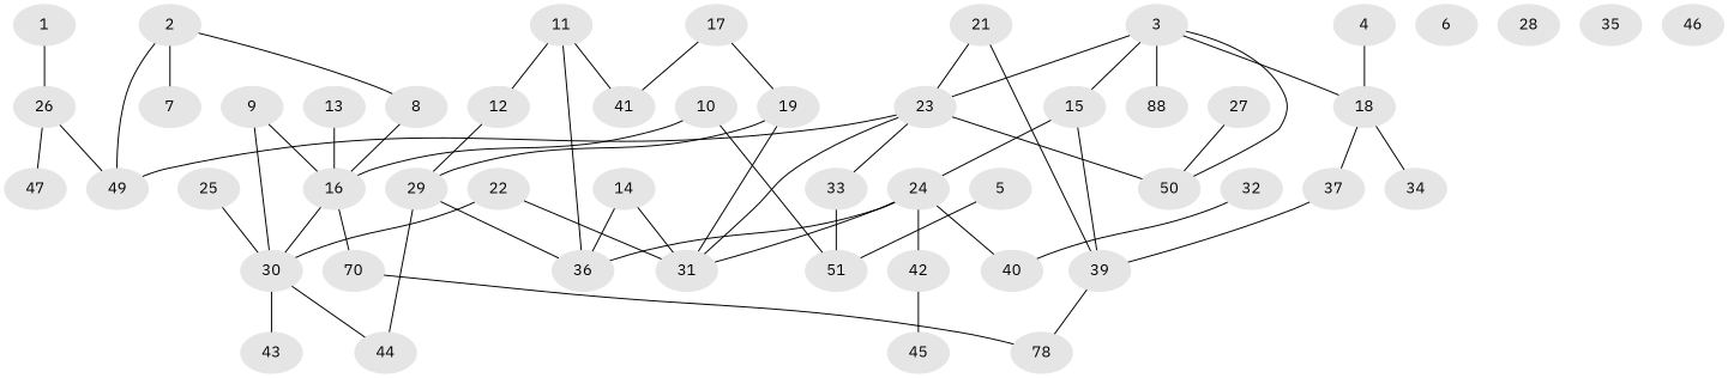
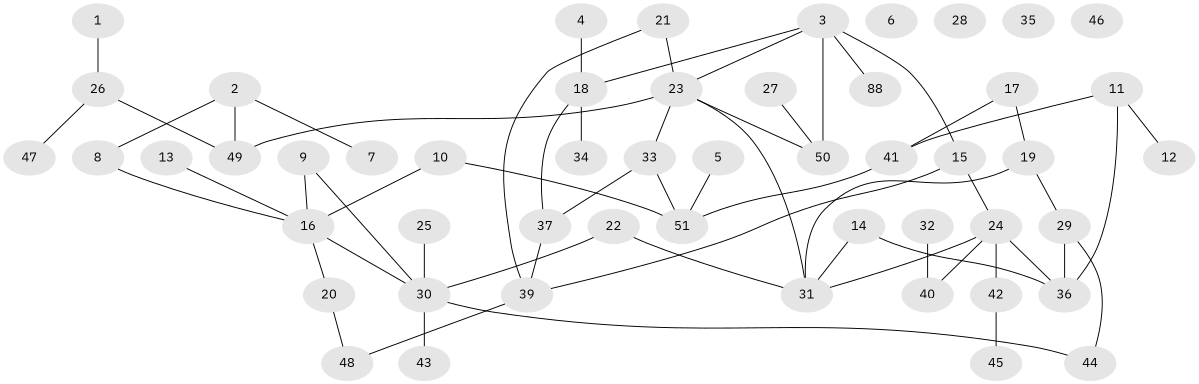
  graph {
    fontname="IBM Plex Sans"
    node [color=gray90 fontname="IBM Plex Sans" style=filled]
    edge [fontname="IBM Plex Sans"]
    1
    26
    49
    47
    2
    7
    8
    16
    3
    15
    18
    23
    n13 [label=88]
    50
    24
    39
    34
    37
    31
    33
    4
    5
    51
    6
    30
-   20 [label=70]
+   20
    9
    44
    43
    10
    11
    12
    36
    41
    29
    13
    14
    40
    42
-   48 [label=78]
+   48
    17
    19
    21
    22
    45
    25
    27
    28
    32
    35
    46
    1 -- 26
    26 -- 49
    26 -- 47
    2 -- 49
    2 -- 7
    2 -- 8
    8 -- 16
    16 -- 30
    16 -- 20
    3 -- 15
    3 -- 18
    3 -- 23
    3 -- n13
    3 -- 50
    15 -- 24
    15 -- 39
    18 -- 34
    18 -- 37
    23 -- 49
    23 -- 50
    23 -- 31
    23 -- 33
    24 -- 31
    24 -- 36
    24 -- 40
    24 -- 42
    39 -- 48
    37 -- 39
+   33 -- 37
    33 -- 51
    4 -- 18
    5 -- 51
    30 -- 44
    30 -- 43
    20 -- 48
    9 -- 16
    9 -- 30
    10 -- 16
    10 -- 51
    11 -- 12
    11 -- 36
    11 -- 41
-   12 -- 29
+   41 -- 51
    29 -- 44
    29 -- 36
    13 -- 16
    14 -- 31
    14 -- 36
    42 -- 45
    17 -- 41
    17 -- 19
    19 -- 31
    19 -- 29
    21 -- 23
    21 -- 39
    22 -- 31
    22 -- 30
    25 -- 30
    27 -- 50
    32 -- 40
  }
